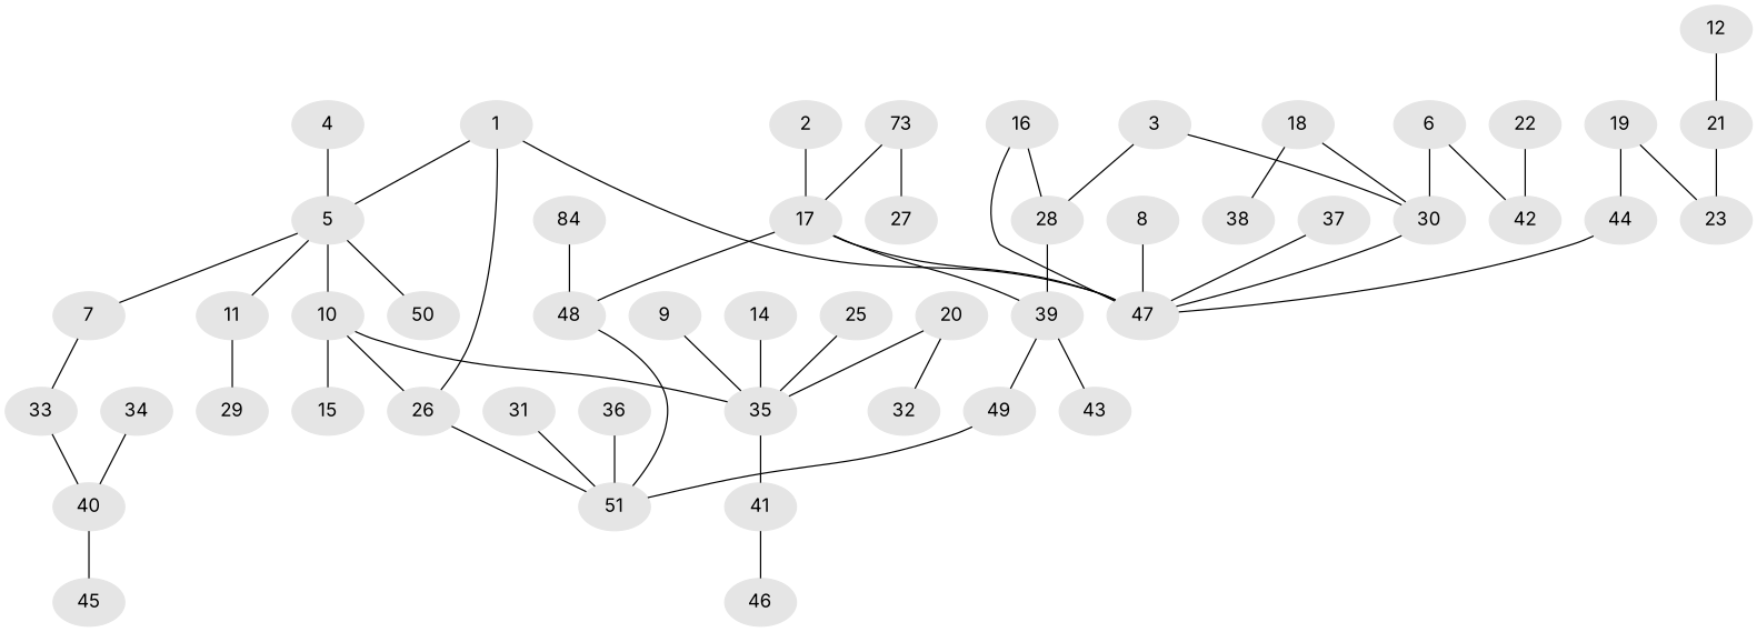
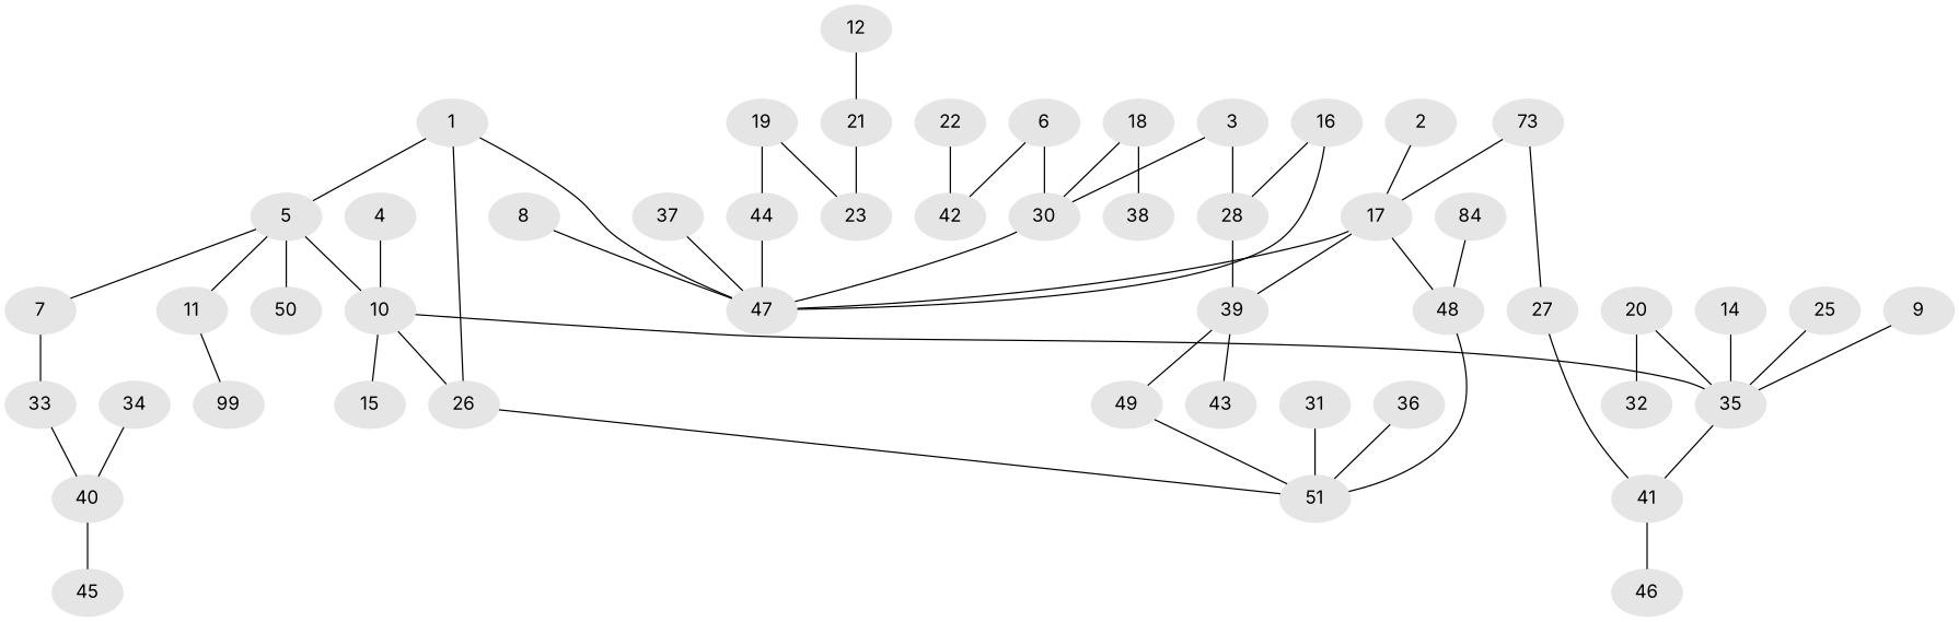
  graph {
    fontname=Inter
    node [color=gray90 fontname=Inter style=filled]
    edge [fontname=Inter weight=1.0]
    1
    5
    26
    47
    7
    10
    11
    50
    51
    2
    17
    39
    48
    3
    28
    30
    4
    33
    35
    15
-   29
+   29 [label=99]
    6
    42
    40
    8
    9
    41
    12
    21
    23
    n31 [label=73]
    27
    14
    16
    43
    49
    18
    38
    19
    44
    20
    32
    22
    n44 [label=84]
    25
    46
    31
    45
    34
    36
    37
    1 -- 5
    1 -- 26
    1 -- 47
    5 -- 7
    5 -- 10
    5 -- 11
    5 -- 50
    26 -- 51
    7 -- 33
    10 -- 26
    10 -- 35
    10 -- 15
    11 -- 29
    2 -- 17
    17 -- 47
    17 -- 39
    17 -- 48
    39 -- 43
    39 -- 49
    48 -- 51
    3 -- 28
    3 -- 30
    28 -- 39
    30 -- 47
-   4 -- 5
+   4 -- 10
    33 -- 40
    35 -- 41
    6 -- 30
    6 -- 42
    40 -- 45
    8 -- 47
    9 -- 35
    41 -- 46
    12 -- 21
    21 -- 23
    n31 -- 17
    n31 -- 27
+   27 -- 41
    14 -- 35
    16 -- 47
    16 -- 28
    49 -- 51
    18 -- 30
    18 -- 38
    19 -- 23
    19 -- 44
    44 -- 47
    20 -- 35
    20 -- 32
    22 -- 42
    n44 -- 48
    25 -- 35
    31 -- 51
    34 -- 40
    36 -- 51
    37 -- 47
  }
